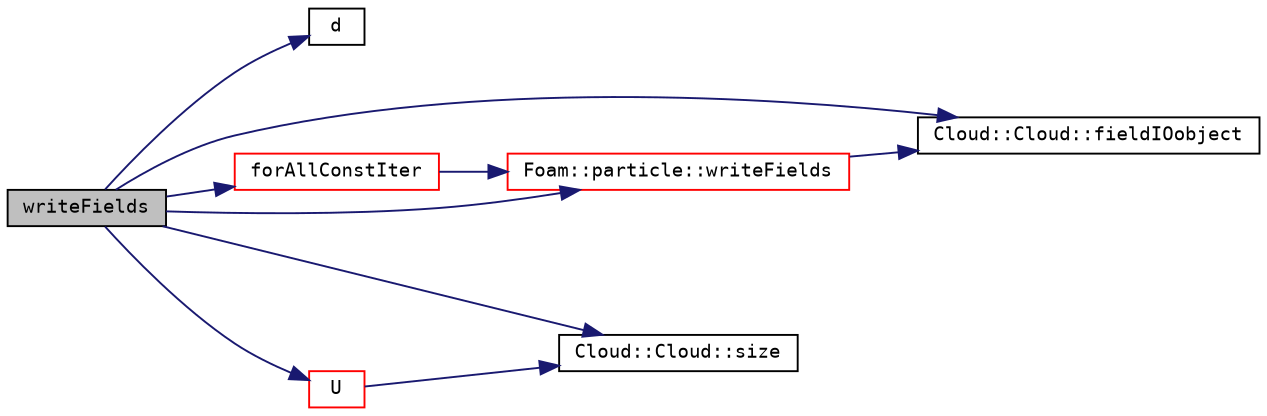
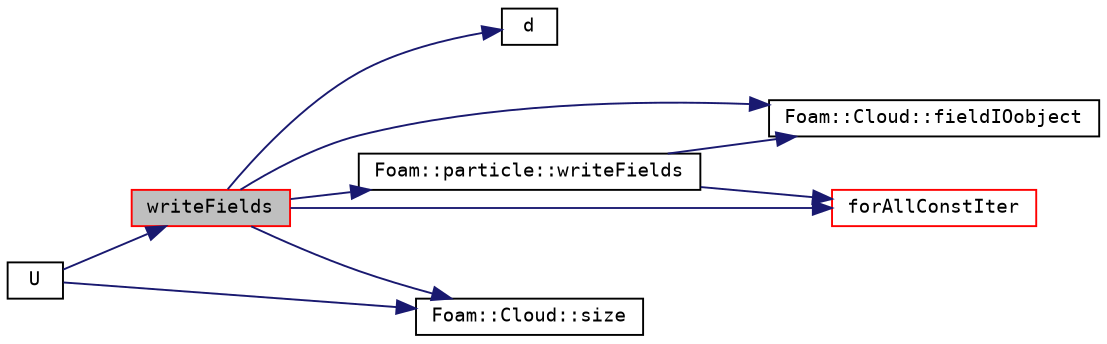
  digraph {
    fontname="DejaVu Sans Mono"
    rankdir=LR
    node [color=black fontname="DejaVu Sans Mono" fontsize=10 shape=record]
    edge [color=midnightblue fontname="DejaVu Sans Mono" fontsize=10 labelfontname=Helvetica labelfontsize=10 style=solid]
-   n1 [fillcolor=grey75 fontcolor=black height=0.2 label=writeFields style=filled width=0.4]
+   n1 [color=red fillcolor=grey75 fontcolor=black height=0.2 label=writeFields style=filled width=0.4]
    n2 [height=0.2 label=d width=0.4]
-   n3 [height=0.2 label="Cloud::Cloud::fieldIOobject" width=0.4]
+   n3 [height=0.2 label="Foam::Cloud::fieldIOobject" width=0.4]
    n4 [color=red height=0.2 label=forAllConstIter width=0.4]
-   n5 [height=0.2 label="Cloud::Cloud::size" width=0.4]
-   n6 [color=red height=0.2 label=U width=0.4]
-   n7 [color=red height=0.2 label="Foam::particle::writeFields" width=0.4]
+   n5 [height=0.2 label="Foam::Cloud::size" width=0.4]
+   n6 [height=0.2 label=U width=0.4]
+   n7 [height=0.2 label="Foam::particle::writeFields" width=0.4]
    n1 -> n2
    n1 -> n3
    n1 -> n4
    n1 -> n5
-   n1 -> n6
+   n6 -> n1
    n1 -> n7
    n6 -> n5
    n7 -> n3
-   n4 -> n7
+   n7 -> n4
  }
